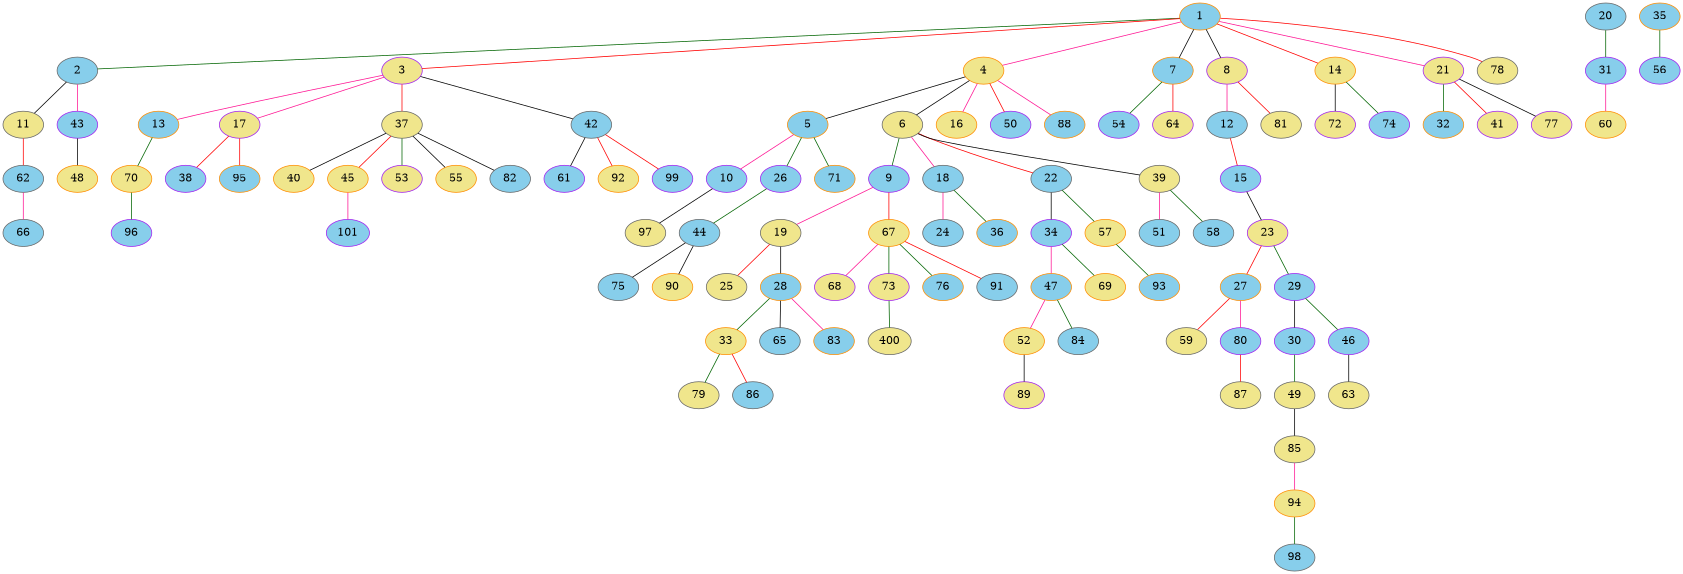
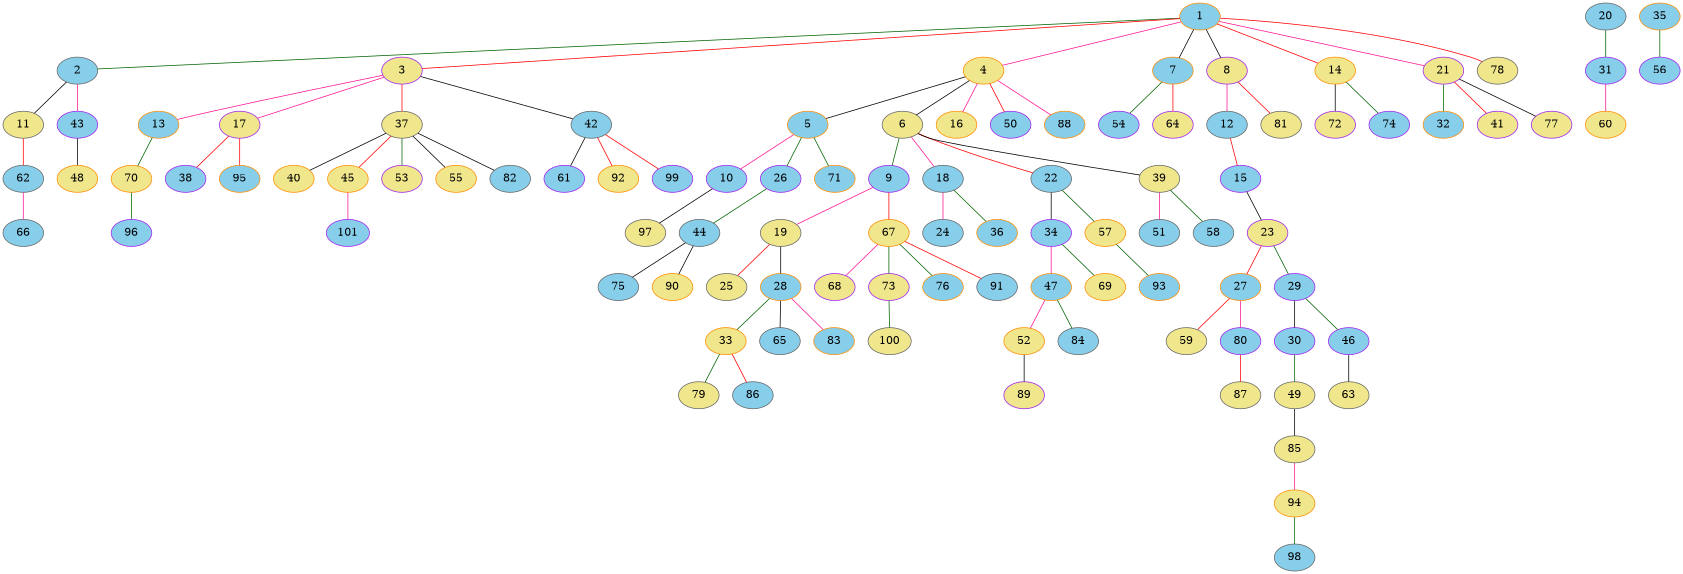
  graph {
    node [color=gray40 fillcolor=skyblue style=filled]
    edge [color=darkgreen]
    1 [color=darkorange]
    2
    3 [color=purple fillcolor=khaki]
    4 [color=darkorange fillcolor=khaki]
    7 [color=darkorange]
    8 [color=purple fillcolor=khaki]
    14 [color=darkorange fillcolor=khaki]
    21 [color=purple fillcolor=khaki]
    78 [fillcolor=khaki]
    11 [fillcolor=khaki]
    43 [color=purple]
    13 [color=darkorange]
    17 [color=purple fillcolor=khaki]
    37 [fillcolor=khaki]
    42
    5 [color=darkorange]
    6 [fillcolor=khaki]
    16 [color=darkorange fillcolor=khaki]
    50 [color=purple]
    88 [color=darkorange]
    54 [color=purple]
    64 [color=purple fillcolor=khaki]
    12
    81 [fillcolor=khaki]
    72 [color=purple fillcolor=khaki]
    74 [color=purple]
    32 [color=darkorange]
    41 [color=purple fillcolor=khaki]
    77 [color=purple fillcolor=khaki]
    62
    48 [color=darkorange fillcolor=khaki]
    70 [color=darkorange fillcolor=khaki]
    38 [color=purple]
    95 [color=darkorange]
    40 [color=darkorange fillcolor=khaki]
    45 [color=darkorange fillcolor=khaki]
    53 [color=purple fillcolor=khaki]
    55 [color=darkorange fillcolor=khaki]
    82
    61 [color=purple]
    92 [color=darkorange fillcolor=khaki]
    99 [color=purple]
    10 [color=purple]
    26 [color=purple]
    71 [color=darkorange]
    9 [color=purple]
    18
    22
    39 [fillcolor=khaki]
    97 [fillcolor=khaki]
    44
    19 [fillcolor=khaki]
    67 [color=darkorange fillcolor=khaki]
    24
    36 [color=darkorange]
    34 [color=purple]
    57 [color=darkorange fillcolor=khaki]
    51
    58
    31 [color=purple]
    20
    15 [color=purple]
    25 [fillcolor=khaki]
    28 [color=darkorange]
    68 [color=purple fillcolor=khaki]
    73 [color=purple fillcolor=khaki]
    76 [color=darkorange]
    91
    66
    23 [color=purple fillcolor=khaki]
    96 [color=purple]
    27 [color=darkorange]
    29 [color=purple]
    33 [color=darkorange fillcolor=khaki]
    65
    83 [color=darkorange]
    60 [color=darkorange fillcolor=khaki]
    35 [color=darkorange]
    56 [color=purple]
    47 [color=darkorange]
    69 [color=darkorange fillcolor=khaki]
    93 [color=darkorange]
    59 [fillcolor=khaki]
    80 [color=purple]
    30 [color=purple]
    46 [color=purple]
    75
    90 [color=darkorange fillcolor=khaki]
    87 [fillcolor=khaki]
    79 [fillcolor=khaki]
    86
    49 [fillcolor=khaki]
    63 [fillcolor=khaki]
    85 [fillcolor=khaki]
    52 [color=darkorange fillcolor=khaki]
    84
    101 [color=purple]
    89 [color=purple fillcolor=khaki]
    94 [color=darkorange fillcolor=khaki]
-   100 [fillcolor=khaki label=400]
+   100 [fillcolor=khaki]
    98
    1 -- 2
    1 -- 3 [color=red]
    1 -- 4 [color=deeppink]
    1 -- 7 [color=black]
    1 -- 8 [color=black]
    1 -- 14 [color=red]
    1 -- 21 [color=deeppink]
    1 -- 78 [color=red]
    2 -- 11 [color=black]
    2 -- 43 [color=deeppink]
    3 -- 13 [color=deeppink]
    3 -- 17 [color=deeppink]
    3 -- 37 [color=red]
    3 -- 42 [color=black]
    4 -- 5 [color=black]
    4 -- 6 [color=black]
    4 -- 16 [color=deeppink]
    4 -- 50 [color=red]
    4 -- 88 [color=deeppink]
    7 -- 54
    7 -- 64 [color=red]
    8 -- 12 [color=deeppink]
    8 -- 81 [color=red]
    14 -- 72 [color=black]
    14 -- 74
    21 -- 32
    21 -- 41 [color=red]
    21 -- 77 [color=black]
    11 -- 62 [color=red]
    43 -- 48 [color=black]
    13 -- 70
    17 -- 38 [color=red]
    17 -- 95 [color=red]
    37 -- 40 [color=black]
    37 -- 45 [color=red]
    37 -- 53
    37 -- 55 [color=black]
    37 -- 82 [color=black]
    42 -- 61 [color=black]
    42 -- 92 [color=red]
    42 -- 99 [color=red]
    5 -- 10 [color=deeppink]
    5 -- 26
    5 -- 71
    6 -- 9
    6 -- 18 [color=deeppink]
    6 -- 22 [color=red]
    6 -- 39 [color=black]
    12 -- 15 [color=red]
    62 -- 66 [color=deeppink]
    70 -- 96
    45 -- 101 [color=deeppink]
    10 -- 97 [color=black]
    26 -- 44
    9 -- 19 [color=deeppink]
    9 -- 67 [color=red]
    18 -- 24 [color=deeppink]
    18 -- 36
    22 -- 34 [color=black]
    22 -- 57
    39 -- 51 [color=deeppink]
    39 -- 58
    44 -- 75 [color=black]
    44 -- 90 [color=black]
    19 -- 25 [color=red]
    19 -- 28 [color=black]
    67 -- 68 [color=deeppink]
    67 -- 73
    67 -- 76
    67 -- 91 [color=red]
    34 -- 47 [color=deeppink]
    34 -- 69
    57 -- 93
    31 -- 60 [color=deeppink]
    20 -- 31
    15 -- 23 [color=black]
    28 -- 33
    28 -- 65 [color=black]
    28 -- 83 [color=deeppink]
    73 -- 100
    23 -- 27 [color=red]
    23 -- 29
    27 -- 59 [color=red]
    27 -- 80 [color=deeppink]
    29 -- 30 [color=black]
    29 -- 46
    33 -- 79
    33 -- 86 [color=red]
    35 -- 56
    47 -- 52 [color=deeppink]
    47 -- 84
    80 -- 87 [color=red]
    30 -- 49
    46 -- 63 [color=black]
    49 -- 85 [color=black]
    85 -- 94 [color=deeppink]
    52 -- 89 [color=black]
    94 -- 98
  }
